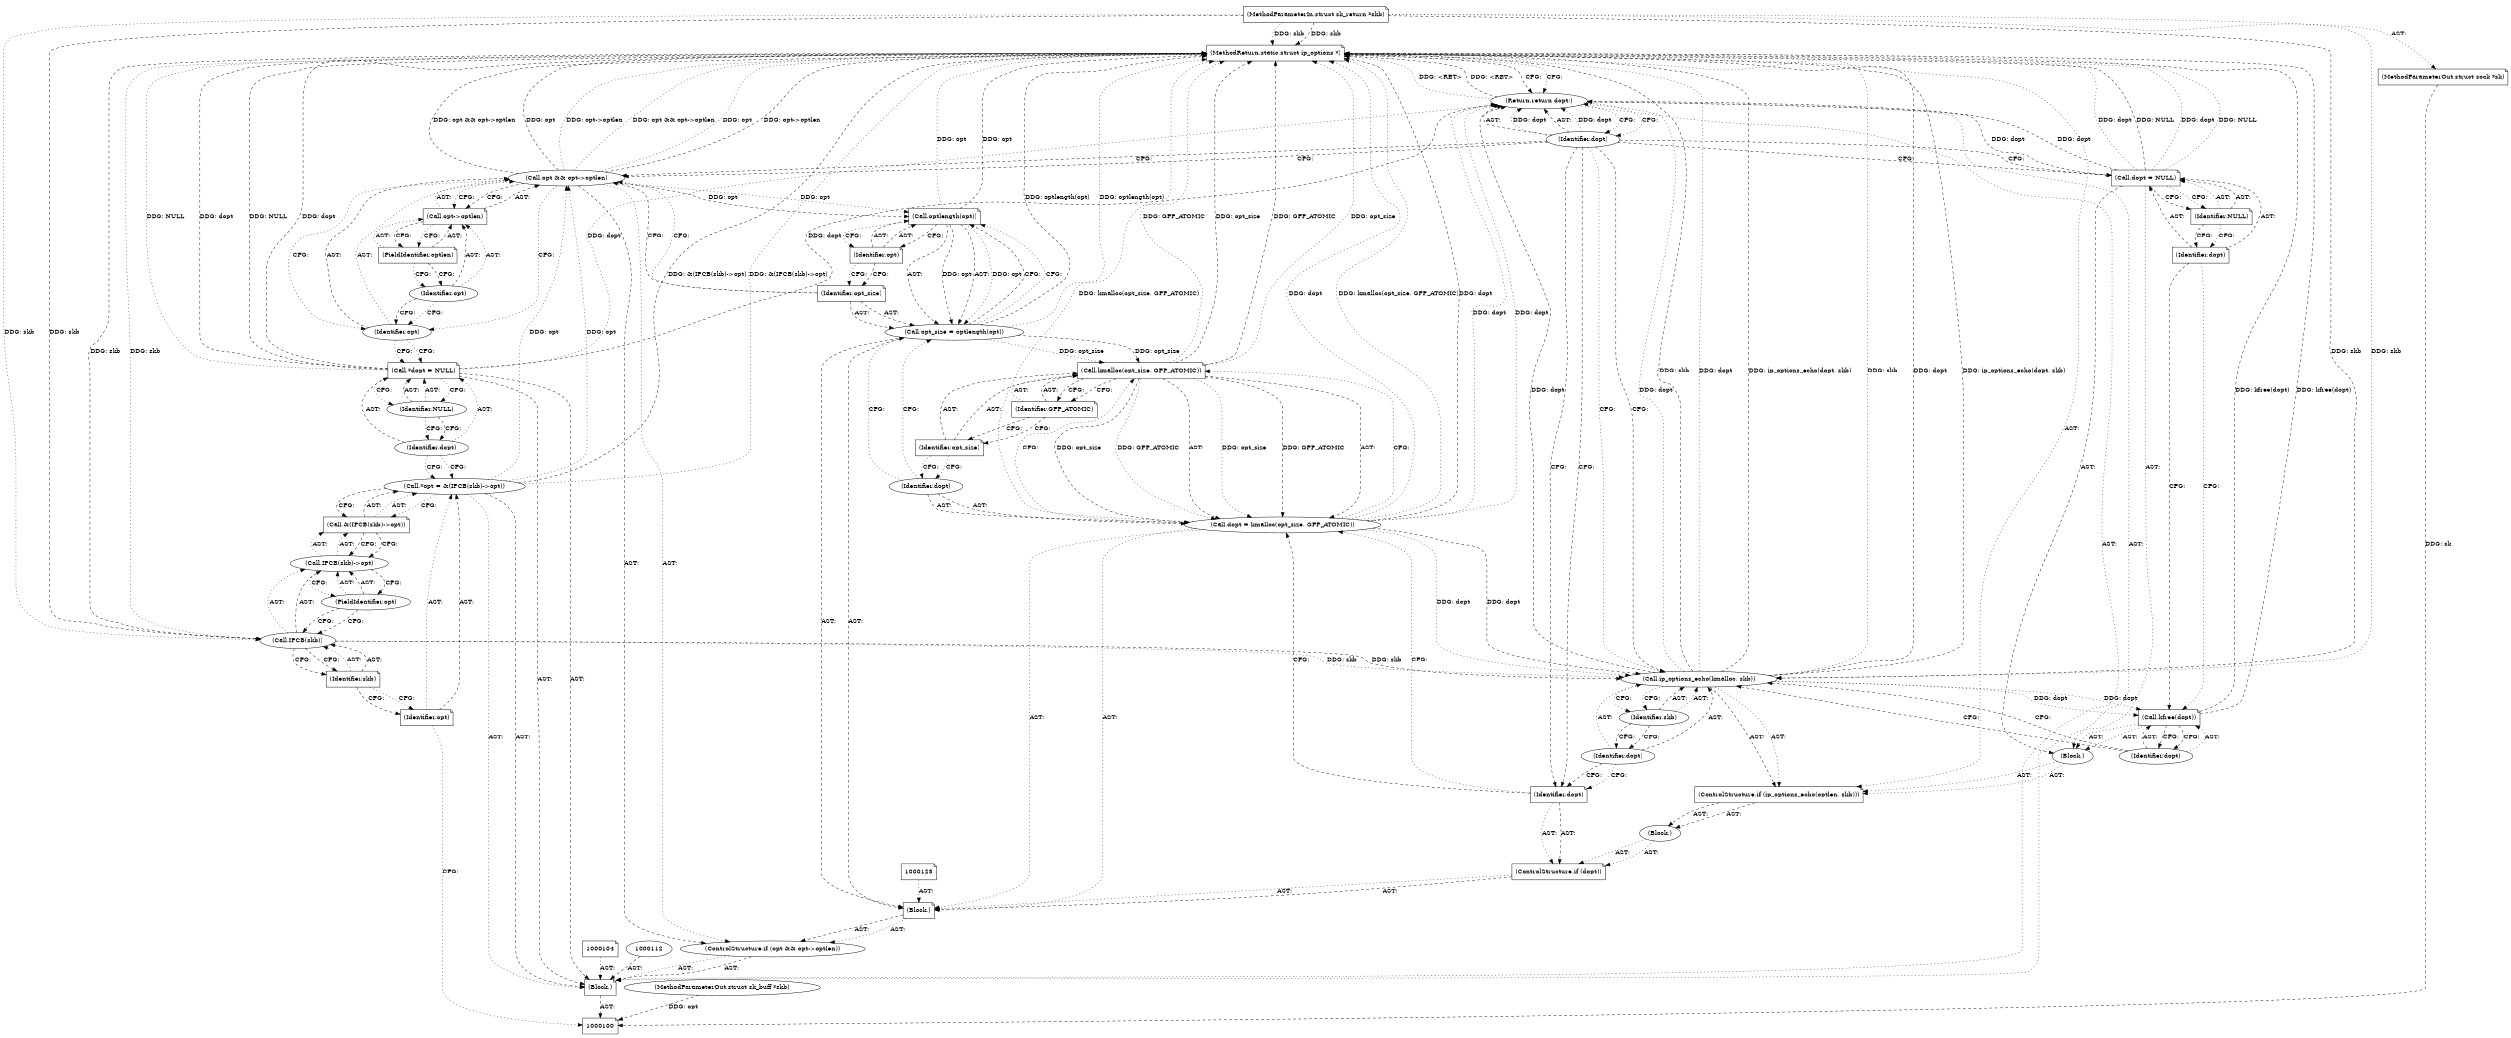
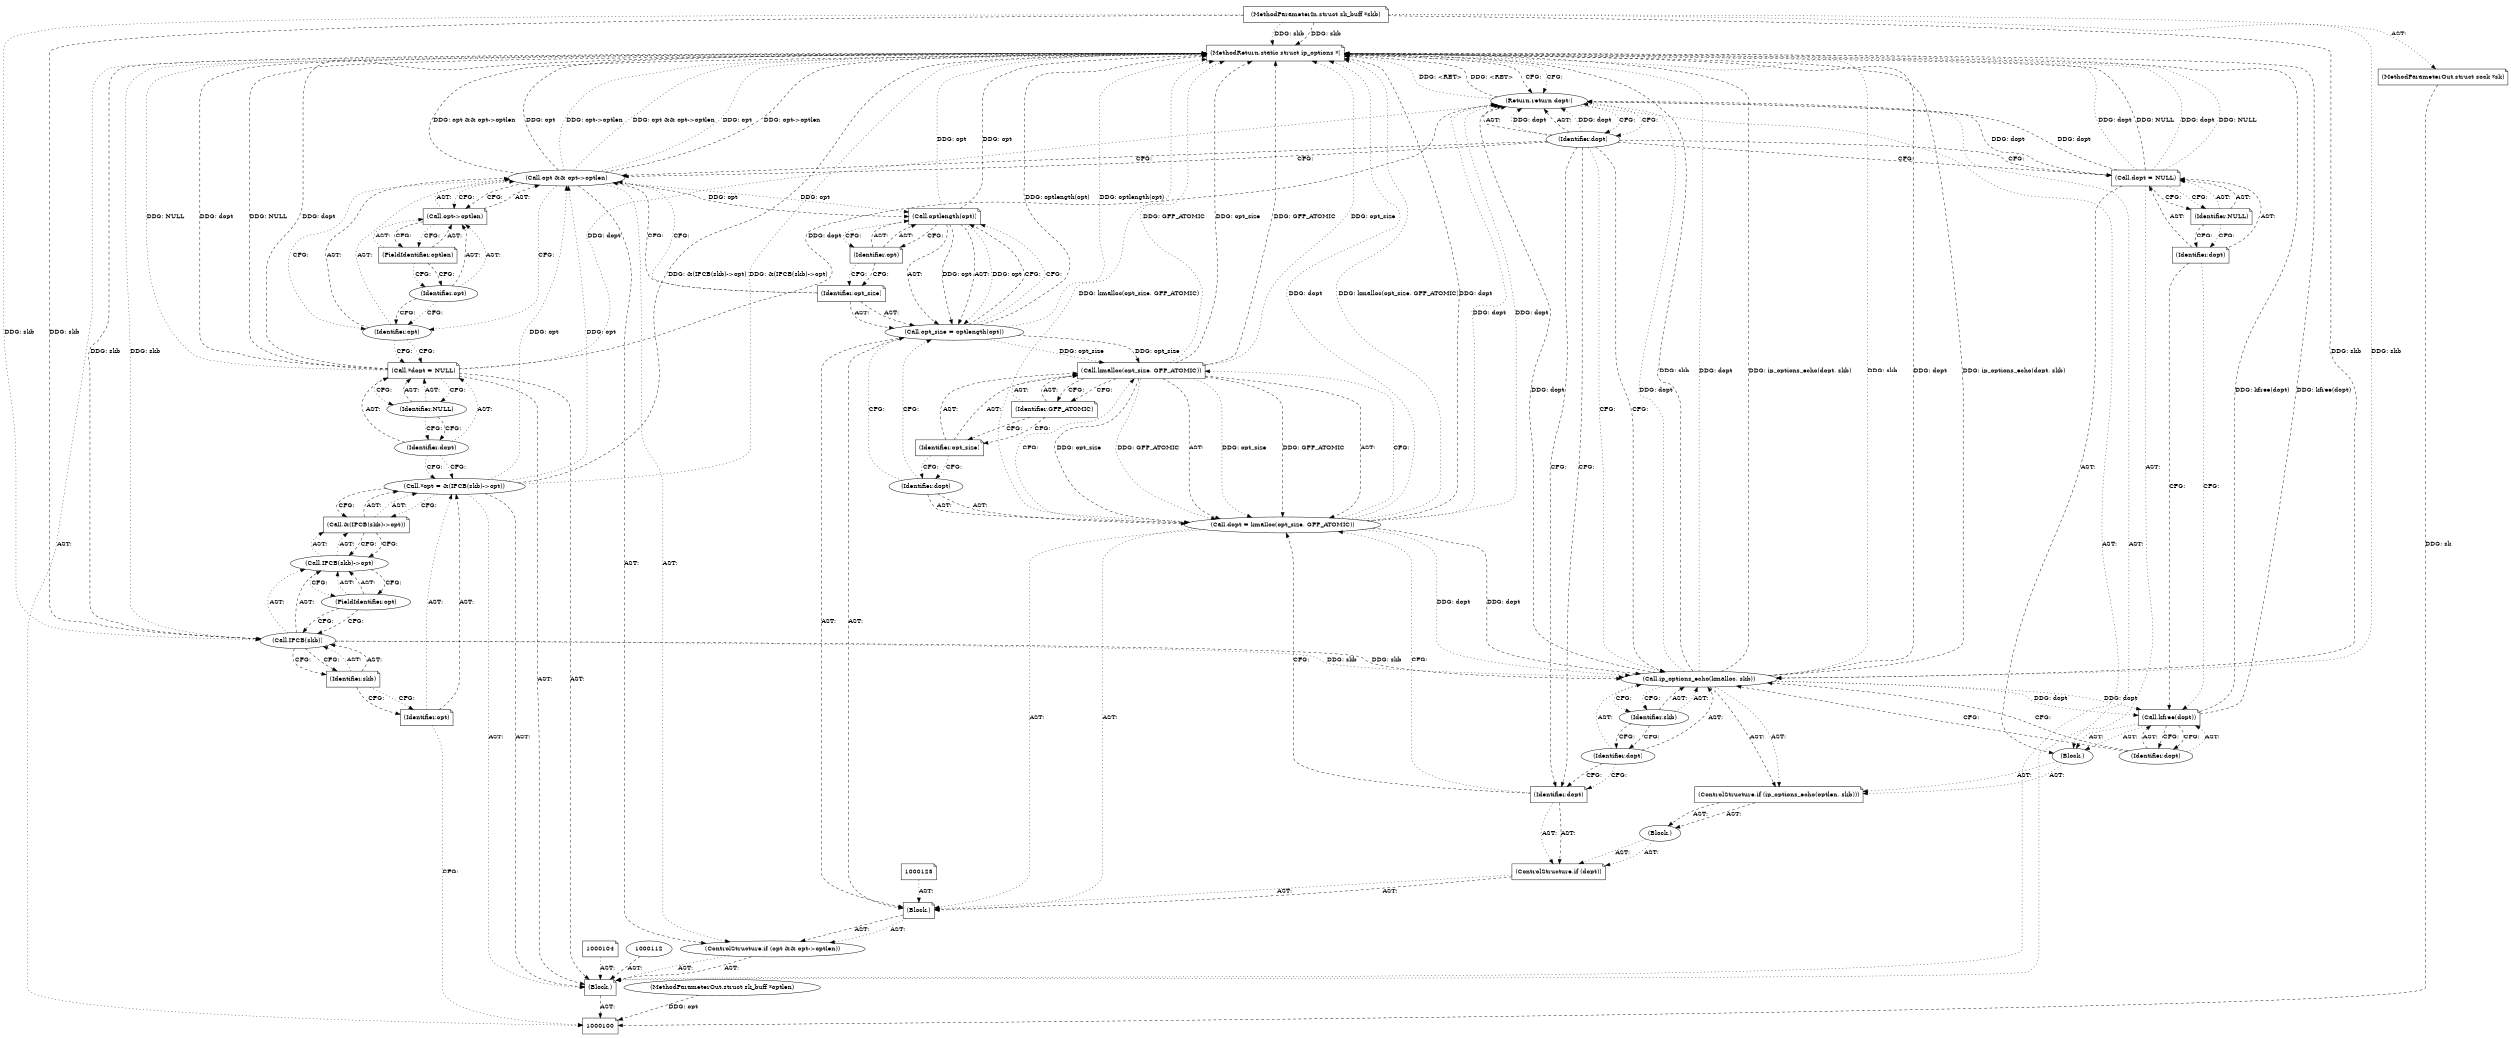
  digraph {
    node [shape=note]
    edge [style=dashed]
    n1 [label="(MethodReturn,static struct ip_options *)"]
    n2 [label="(Return,return dopt;)" shape=ellipse]
    1000100
    n4 [label="(Identifier,dopt)" shape=ellipse]
    n5 [label="(Block,)"]
    n6 [label="(MethodParameterOut,struct sock *sk)"]
    n7 [label="(Block,)" shape=ellipse]
    n8 [label="(ControlStructure,if (dopt))"]
    n9 [label="(Block,)"]
    n10 [label="(ControlStructure,if (opt && opt->optlen))" shape=ellipse]
    n11 [label="(Identifier,dopt)"]
    n12 [label="(Call,dopt = kmalloc(opt_size, GFP_ATOMIC))" shape=ellipse]
    n13 [label="(Call,ip_options_echo(kmalloc, skb))" shape=ellipse]
    n14 [label="(Call,kmalloc(opt_size, GFP_ATOMIC))"]
    n15 [label="(Identifier,dopt)" shape=ellipse]
    n16 [label="(Identifier,skb)" shape=ellipse]
    n17 [label="(ControlStructure,if (ip_options_echo(optlen, skb)))"]
    n18 [label="(Call,kfree(dopt))"]
    n19 [label="(Block,)" shape=ellipse]
    n20 [label="(Identifier,dopt)" shape=ellipse]
    n21 [label="(Identifier,NULL)"]
    n22 [label="(Call,dopt = NULL)"]
    n23 [label="(Identifier,dopt)"]
    n24 [label="(Call,opt && opt->optlen)" shape=ellipse]
    n25 [label="(Call,opt->optlen)"]
    n26 [label="(Identifier,opt)" shape=ellipse]
    n27 [label="(Call,optlength(opt))"]
-   n28 [label="(MethodParameterIn,struct sk_return *skb)"]
+   n28 [label="(MethodParameterIn,struct sk_buff *skb)"]
    n29 [label="(Call,IPCB(skb))" shape=ellipse]
    n30 [label="(Call,IPCB(skb)->opt)" shape=ellipse]
    n31 [label="(Identifier,skb)"]
-   n32 [label="(MethodParameterOut,struct sk_buff *skb)" shape=ellipse]
+   n32 [label="(MethodParameterOut,struct sk_buff *optlen)" shape=ellipse]
    n33 [label="(Call,*opt = &(IPCB(skb)->opt))" shape=ellipse]
    n34 [label="(Call,&(IPCB(skb)->opt))"]
    n35 [label="(Identifier,opt)"]
    n36 [label="(FieldIdentifier,opt)" shape=ellipse]
    n37 [label="(Call,*dopt = NULL)"]
    n38 [label="(Identifier,NULL)" shape=ellipse]
    n39 [label="(Identifier,dopt)" shape=ellipse]
    n40 [label="(FieldIdentifier,optlen)"]
    n41 [label="(Identifier,opt)" shape=ellipse]
    n42 [label="(Identifier,opt)"]
    n43 [label="(Call,opt_size = optlength(opt))" shape=ellipse]
    n44 [label="(Identifier,opt_size)"]
    n45 [label="(Identifier,GFP_ATOMIC)"]
    n46 [label="(Identifier,opt_size)"]
    n47 [label="(Identifier,dopt)" shape=ellipse]
    1000104
    1000112 [shape=ellipse]
    1000123
    n1 -> n2 [label="CFG: "]
    n1 -> n2 [label="CFG: " style=dotted]
-   n1 -> n17 [label="AST: " style=dotted]
+   n1 -> 1000100 [label="AST: " style=dotted]
    n2 -> n1 [label="DDG: <RET>" style=dotted]
    n2 -> n1 [label="DDG: <RET>"]
    n2 -> n4 [label="CFG: " style=dotted]
    n2 -> n4 [label="CFG: " style=dotted]
    n2 -> n5 [label="AST: " style=dotted]
    n2 -> n5 [label="AST: " style=dotted]
    n4 -> n2 [label="AST: "]
    n4 -> n2 [label="DDG: dopt" style=dotted]
    n4 -> n2 [label="AST: "]
    n4 -> n2 [label="DDG: dopt" style=dotted]
    n4 -> n11 [label="CFG: "]
    n4 -> n11 [label="CFG: "]
    n4 -> n13 [label="CFG: "]
    n4 -> n13 [label="CFG: " style=dotted]
    n4 -> n22 [label="CFG: "]
    n4 -> n22 [label="CFG: "]
    n4 -> n24 [label="CFG: "]
    n4 -> n24 [label="CFG: "]
    n5 -> 1000100 [label="AST: "]
    n6 -> 1000100 [label="DDG: sk"]
    n7 -> n8 [label="AST: " style=dotted]
    n7 -> n8 [label="AST: " style=dotted]
    n8 -> n9 [label="AST: " style=dotted]
    n8 -> n9 [label="AST: "]
    n9 -> n10 [label="AST: "]
    n9 -> n10 [label="AST: " style=dotted]
    n10 -> n5 [label="AST: " style=dotted]
    n10 -> n5 [label="AST: "]
    n11 -> n8 [label="AST: "]
    n11 -> n8 [label="AST: " style=dotted]
    n11 -> n12 [label="CFG: " style=dotted]
    n11 -> n12 [label="CFG: "]
    n12 -> n1 [label="DDG: kmalloc(opt_size, GFP_ATOMIC)" style=dotted]
    n12 -> n1 [label="DDG: dopt" style=dotted]
    n12 -> n1 [label="DDG: kmalloc(opt_size, GFP_ATOMIC)" style=dotted]
    n12 -> n1 [label="DDG: dopt"]
    n12 -> n2 [label="DDG: dopt" style=dotted]
    n12 -> n2 [label="DDG: dopt" style=dotted]
    n12 -> n9 [label="AST: " style=dotted]
    n12 -> n9 [label="AST: " style=dotted]
    n12 -> n13 [label="DDG: dopt"]
    n12 -> n13 [label="DDG: dopt" style=dotted]
    n12 -> n14 [label="CFG: " style=dotted]
    n12 -> n14 [label="CFG: " style=dotted]
    n13 -> n1 [label="DDG: skb"]
    n13 -> n1 [label="DDG: dopt" style=dotted]
    n13 -> n1 [label="DDG: ip_options_echo(dopt, skb)"]
    n13 -> n1 [label="DDG: skb" style=dotted]
    n13 -> n1 [label="DDG: dopt"]
    n13 -> n1 [label="DDG: ip_options_echo(dopt, skb)"]
    n13 -> n2 [label="DDG: dopt" style=dotted]
    n13 -> n2 [label="DDG: dopt"]
    n13 -> n16 [label="CFG: " style=dotted]
    n13 -> n16 [label="CFG: " style=dotted]
    n13 -> n17 [label="AST: "]
    n13 -> n17 [label="AST: " style=dotted]
    n13 -> n18 [label="DDG: dopt" style=dotted]
    n13 -> n18 [label="DDG: dopt" style=dotted]
    n14 -> n1 [label="DDG: GFP_ATOMIC"]
    n14 -> n1 [label="DDG: opt_size" style=dotted]
    n14 -> n1 [label="DDG: GFP_ATOMIC" style=dotted]
    n14 -> n1 [label="DDG: opt_size"]
    n14 -> n12 [label="AST: "]
    n14 -> n12 [label="DDG: opt_size"]
    n14 -> n12 [label="DDG: GFP_ATOMIC" style=dotted]
    n14 -> n12 [label="AST: "]
    n14 -> n12 [label="DDG: opt_size" style=dotted]
    n14 -> n12 [label="DDG: GFP_ATOMIC"]
    n14 -> n45 [label="CFG: "]
    n14 -> n45 [label="CFG: "]
    n15 -> n11 [label="CFG: " style=dotted]
    n15 -> n11 [label="CFG: "]
    n15 -> n13 [label="AST: "]
    n15 -> n13 [label="AST: " style=dotted]
    n16 -> n13 [label="AST: "]
    n16 -> n13 [label="AST: " style=dotted]
    n16 -> n15 [label="CFG: "]
    n16 -> n15 [label="CFG: "]
    n17 -> n7 [label="AST: "]
    n17 -> n7 [label="AST: "]
    n18 -> n1 [label="DDG: kfree(dopt)"]
    n18 -> n1 [label="DDG: kfree(dopt)"]
    n18 -> n19 [label="AST: " style=dotted]
    n18 -> n19 [label="AST: " style=dotted]
    n18 -> n20 [label="CFG: "]
    n18 -> n20 [label="CFG: "]
    n19 -> n17 [label="AST: " style=dotted]
    n19 -> n17 [label="AST: " style=dotted]
    n20 -> n13 [label="CFG: "]
    n20 -> n13 [label="CFG: "]
    n20 -> n18 [label="AST: " style=dotted]
    n20 -> n18 [label="AST: "]
    n21 -> n22 [label="AST: " style=dotted]
    n21 -> n22 [label="AST: "]
    n21 -> n23 [label="CFG: " style=dotted]
    n21 -> n23 [label="CFG: "]
    n22 -> n1 [label="DDG: dopt" style=dotted]
    n22 -> n1 [label="DDG: NULL" style=dotted]
    n22 -> n1 [label="DDG: dopt" style=dotted]
    n22 -> n1 [label="DDG: NULL"]
    n22 -> n2 [label="DDG: dopt"]
    n22 -> n2 [label="DDG: dopt"]
    n22 -> n19 [label="AST: " style=dotted]
    n22 -> n19 [label="AST: "]
    n22 -> n21 [label="CFG: "]
    n22 -> n21 [label="CFG: " style=dotted]
    n23 -> n18 [label="CFG: "]
    n23 -> n18 [label="CFG: " style=dotted]
    n23 -> n22 [label="AST: "]
    n23 -> n22 [label="AST: "]
    n24 -> n1 [label="DDG: opt && opt->optlen" style=dotted]
    n24 -> n1 [label="DDG: opt" style=dotted]
    n24 -> n1 [label="DDG: opt->optlen"]
    n24 -> n1 [label="DDG: opt && opt->optlen"]
    n24 -> n1 [label="DDG: opt"]
    n24 -> n1 [label="DDG: opt->optlen" style=dotted]
    n24 -> n10 [label="AST: " style=dotted]
    n24 -> n10 [label="AST: "]
    n24 -> n25 [label="CFG: " style=dotted]
    n24 -> n25 [label="CFG: "]
    n24 -> n26 [label="CFG: " style=dotted]
    n24 -> n26 [label="CFG: " style=dotted]
    n24 -> n27 [label="DDG: opt"]
    n24 -> n27 [label="DDG: opt" style=dotted]
    n25 -> n24 [label="AST: "]
    n25 -> n24 [label="AST: " style=dotted]
    n25 -> n40 [label="CFG: "]
    n25 -> n40 [label="CFG: " style=dotted]
    n26 -> n24 [label="AST: "]
    n26 -> n24 [label="AST: " style=dotted]
    n26 -> n37 [label="CFG: " style=dotted]
    n26 -> n37 [label="CFG: " style=dotted]
    n27 -> n1 [label="DDG: opt"]
    n27 -> n1 [label="DDG: opt" style=dotted]
    n27 -> n42 [label="CFG: "]
    n27 -> n42 [label="CFG: " style=dotted]
    n27 -> n43 [label="AST: "]
    n27 -> n43 [label="DDG: opt" style=dotted]
    n27 -> n43 [label="AST: "]
    n27 -> n43 [label="DDG: opt"]
    n28 -> n1 [label="DDG: skb"]
    n28 -> n1 [label="DDG: skb" style=dotted]
    n28 -> n6 [label="AST: " style=dotted]
    n28 -> n13 [label="DDG: skb"]
    n28 -> n13 [label="DDG: skb" style=dotted]
    n28 -> n29 [label="DDG: skb" style=dotted]
    n28 -> n29 [label="DDG: skb"]
    n29 -> n1 [label="DDG: skb"]
    n29 -> n1 [label="DDG: skb" style=dotted]
    n29 -> n13 [label="DDG: skb"]
    n29 -> n13 [label="DDG: skb" style=dotted]
    n29 -> n30 [label="AST: " style=dotted]
    n29 -> n30 [label="AST: "]
    n29 -> n31 [label="CFG: "]
    n29 -> n31 [label="CFG: "]
    n30 -> n34 [label="AST: " style=dotted]
    n30 -> n34 [label="AST: " style=dotted]
    n30 -> n36 [label="CFG: "]
    n30 -> n36 [label="CFG: " style=dotted]
    n31 -> n29 [label="AST: " style=dotted]
    n31 -> n29 [label="AST: "]
    n31 -> n35 [label="CFG: "]
    n31 -> n35 [label="CFG: " style=dotted]
    n32 -> 1000100 [label="DDG: opt"]
    n33 -> n1 [label="DDG: &(IPCB(skb)->opt)" style=dotted]
    n33 -> n1 [label="DDG: &(IPCB(skb)->opt)"]
    n33 -> n5 [label="AST: " style=dotted]
    n33 -> n5 [label="AST: "]
    n33 -> n24 [label="DDG: opt" style=dotted]
    n33 -> n24 [label="DDG: opt" style=dotted]
    n33 -> n34 [label="CFG: " style=dotted]
    n33 -> n34 [label="CFG: "]
    n34 -> n30 [label="CFG: "]
    n34 -> n30 [label="CFG: "]
    n34 -> n33 [label="AST: "]
    n34 -> n33 [label="AST: " style=dotted]
    n35 -> 1000100 [label="CFG: " style=dotted]
    n35 -> n33 [label="AST: " style=dotted]
    n35 -> n33 [label="AST: "]
    n36 -> n29 [label="CFG: "]
    n36 -> n29 [label="CFG: "]
    n36 -> n30 [label="AST: " style=dotted]
    n36 -> n30 [label="AST: "]
    n37 -> n1 [label="DDG: dopt"]
    n37 -> n1 [label="DDG: NULL" style=dotted]
    n37 -> n1 [label="DDG: dopt"]
    n37 -> n1 [label="DDG: NULL"]
    n37 -> n2 [label="DDG: dopt"]
    n37 -> n2 [label="DDG: dopt" style=dotted]
    n37 -> n5 [label="AST: "]
    n37 -> n5 [label="AST: "]
    n37 -> n38 [label="CFG: " style=dotted]
    n37 -> n38 [label="CFG: " style=dotted]
    n38 -> n37 [label="AST: "]
    n38 -> n37 [label="AST: " style=dotted]
    n38 -> n39 [label="CFG: " style=dotted]
    n38 -> n39 [label="CFG: "]
    n39 -> n33 [label="CFG: " style=dotted]
    n39 -> n33 [label="CFG: " style=dotted]
    n39 -> n37 [label="AST: " style=dotted]
    n39 -> n37 [label="AST: "]
    n40 -> n25 [label="AST: "]
    n40 -> n25 [label="AST: " style=dotted]
    n40 -> n41 [label="CFG: "]
    n40 -> n41 [label="CFG: " style=dotted]
    n41 -> n25 [label="AST: "]
    n41 -> n25 [label="AST: " style=dotted]
    n41 -> n26 [label="CFG: " style=dotted]
    n41 -> n26 [label="CFG: "]
    n42 -> n27 [label="AST: "]
    n42 -> n27 [label="AST: "]
    n42 -> n44 [label="CFG: " style=dotted]
    n42 -> n44 [label="CFG: "]
    n43 -> n1 [label="DDG: optlength(opt)" style=dotted]
    n43 -> n1 [label="DDG: optlength(opt)"]
    n43 -> n9 [label="AST: "]
    n43 -> n9 [label="AST: "]
    n43 -> n14 [label="DDG: opt_size"]
    n43 -> n14 [label="DDG: opt_size" style=dotted]
    n43 -> n27 [label="CFG: "]
    n43 -> n27 [label="CFG: " style=dotted]
    n44 -> n24 [label="CFG: " style=dotted]
    n44 -> n24 [label="CFG: "]
    n44 -> n43 [label="AST: "]
    n44 -> n43 [label="AST: "]
    n45 -> n14 [label="AST: " style=dotted]
    n45 -> n14 [label="AST: "]
    n45 -> n46 [label="CFG: "]
    n45 -> n46 [label="CFG: "]
    n46 -> n14 [label="AST: "]
    n46 -> n14 [label="AST: "]
    n46 -> n47 [label="CFG: " style=dotted]
    n46 -> n47 [label="CFG: " style=dotted]
    n47 -> n12 [label="AST: "]
    n47 -> n12 [label="AST: "]
    n47 -> n43 [label="CFG: " style=dotted]
    n47 -> n43 [label="CFG: " style=dotted]
    1000104 -> n5 [label="AST: " style=dotted]
    1000112 -> n5 [label="AST: "]
    1000123 -> n9 [label="AST: " style=dotted]
  }
